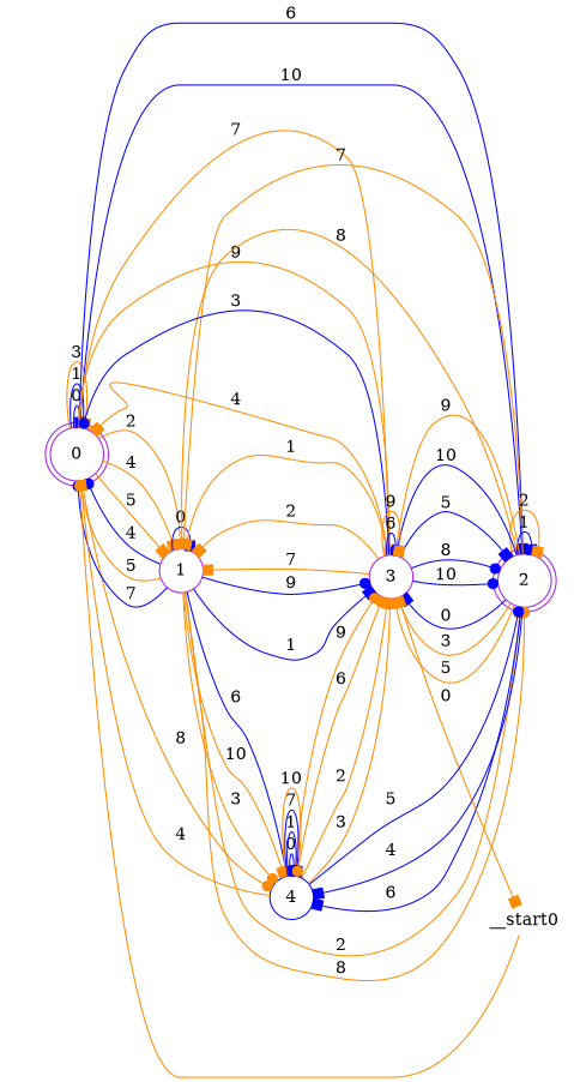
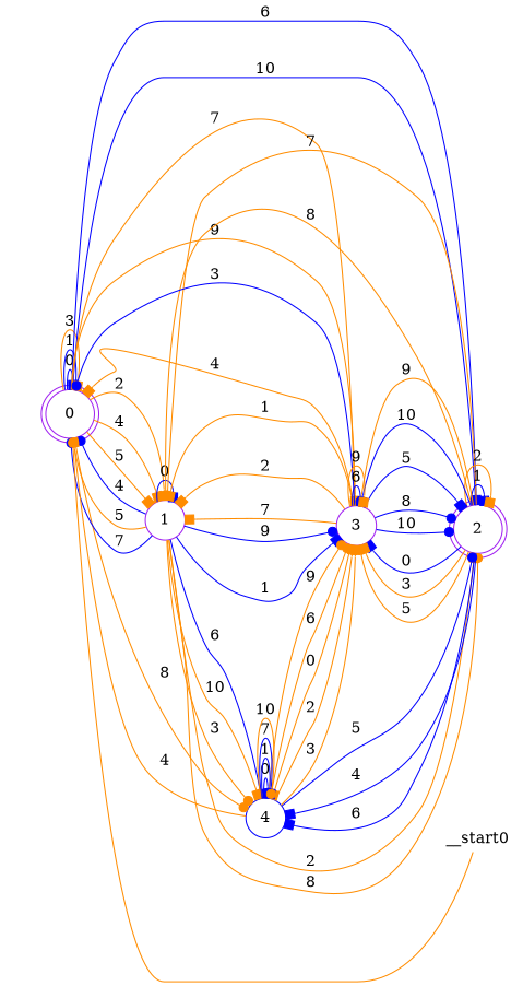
  digraph {
    rankdir=LR
    node [color=purple shape=circle]
    edge [arrowhead=box color=darkorange]
    n1 [label=0 shape=doublecircle]
    n2 [label=1]
    n3 [label=2 shape=doublecircle]
    n4 [label=3]
    n5 [color=blue label=4]
    __start0 [color=deeppink height=0 shape=none width=0]
    n1 -> n1 [color=blue label=0]
    n1 -> n1 [arrowhead=dot color=blue label=1]
    n1 -> n1 [label=3]
    n1 -> n2 [label=2]
    n1 -> n2 [label=4]
    n1 -> n2 [label=5]
    n1 -> n3 [color=blue label=6]
    n1 -> n3 [arrowhead=dot color=blue label=10]
    n1 -> n4 [arrowhead=dot label=7]
    n1 -> n4 [label=9]
    n1 -> n5 [arrowhead=dot label=8]
    n2 -> n1 [arrowhead=dot color=blue label=4]
    n2 -> n1 [label=5]
    n2 -> n1 [arrowhead=dot color=blue label=7]
    n2 -> n2 [color=blue label=0]
    n2 -> n3 [label=2]
    n2 -> n3 [arrowhead=dot label=8]
    n2 -> n4 [color=blue label=1]
    n2 -> n4 [arrowhead=dot color=blue label=9]
    n2 -> n5 [arrowhead=dot label=3]
    n2 -> n5 [arrowhead=dot color=blue label=6]
    n2 -> n5 [label=10]
    n3 -> n2 [arrowhead=dot label=7]
    n3 -> n2 [arrowhead=dot label=8]
    n3 -> n3 [color=blue label=1]
    n3 -> n3 [label=2]
    n3 -> n4 [color=blue label=0]
    n3 -> n4 [label=3]
    n3 -> n4 [arrowhead=dot label=5]
    n3 -> n4 [label=9]
    n3 -> n4 [color=blue label=10]
    n3 -> n5 [color=blue label=4]
    n3 -> n5 [color=blue label=6]
    n4 -> n1 [arrowhead=dot color=blue label=3]
    n4 -> n1 [label=4]
    n4 -> n2 [label=1]
    n4 -> n2 [label=2]
    n4 -> n2 [label=7]
    n4 -> n3 [color=blue label=5]
    n4 -> n3 [arrowhead=dot color=blue label=8]
    n4 -> n3 [arrowhead=dot color=blue label=10]
    n4 -> n4 [arrowhead=dot color=blue label=6]
    n4 -> n4 [label=9]
-   n4 -> __start0 [label=0]
-   n5 -> n1 [label=4]
+   n4 -> n5 [label=0]
+   n5 -> n1 [arrowhead=dot label=4]
    n5 -> n3 [arrowhead=dot color=blue label=5]
    n5 -> n4 [label=2]
    n5 -> n4 [label=3]
    n5 -> n4 [arrowhead=dot label=6]
    n5 -> n4 [arrowhead=dot label=9]
    n5 -> n5 [color=blue label=0]
    n5 -> n5 [color=blue label=1]
    n5 -> n5 [color=blue label=7]
    n5 -> n5 [arrowhead=dot label=10]
    __start0 -> n1 [arrowhead=dot]
  }
